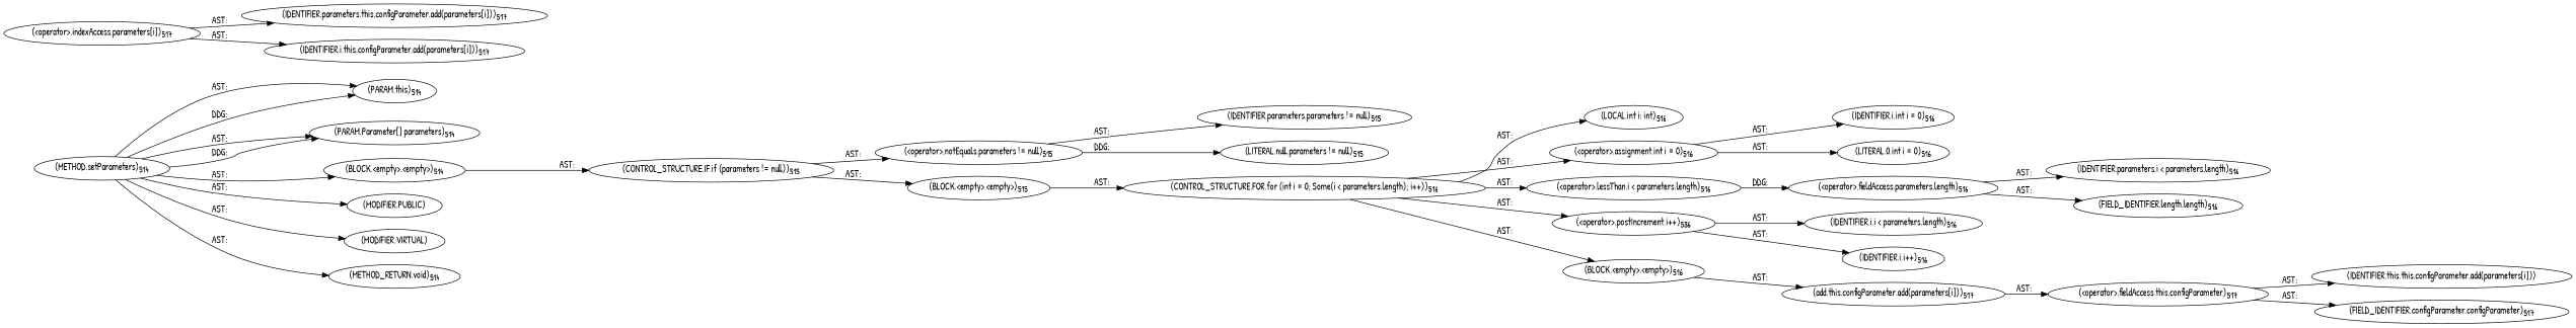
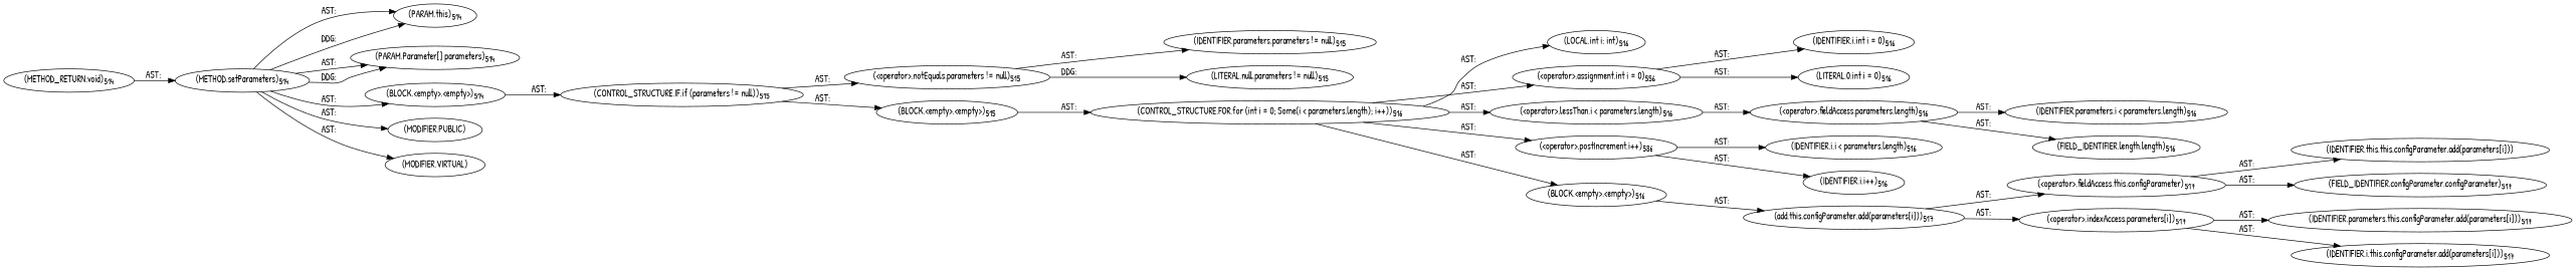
  digraph {
    fontname="Patrick Hand"
    rankdir=LR
    node [fontname="Patrick Hand"]
    edge [fontname="Patrick Hand"]
    n1 [label=<(METHOD,setParameters)<SUB>514</SUB>>]
    n2 [label=<(PARAM,this)<SUB>514</SUB>>]
    n3 [label=<(PARAM,Parameter[] parameters)<SUB>514</SUB>>]
    n4 [label=<(BLOCK,&lt;empty&gt;,&lt;empty&gt;)<SUB>514</SUB>>]
    n5 [label=<(MODIFIER,PUBLIC)>]
    n6 [label=<(MODIFIER,VIRTUAL)>]
    n7 [label=<(METHOD_RETURN,void)<SUB>514</SUB>>]
    n8 [label=<(CONTROL_STRUCTURE,IF,if (parameters != null))<SUB>515</SUB>>]
    n9 [label=<(&lt;operator&gt;.notEquals,parameters != null)<SUB>515</SUB>>]
    n10 [label=<(BLOCK,&lt;empty&gt;,&lt;empty&gt;)<SUB>515</SUB>>]
    n11 [label=<(IDENTIFIER,parameters,parameters != null)<SUB>515</SUB>>]
    n12 [label=<(LITERAL,null,parameters != null)<SUB>515</SUB>>]
    n13 [label=<(CONTROL_STRUCTURE,FOR,for (int i = 0; Some(i &lt; parameters.length); i++))<SUB>516</SUB>>]
    n14 [label=<(LOCAL,int i: int)<SUB>516</SUB>>]
-   n15 [label=<(&lt;operator&gt;.assignment,int i = 0)<SUB>516</SUB>>]
+   n15 [label=<(&lt;operator&gt;.assignment,int i = 0)<SUB>556</SUB>>]
    n16 [label=<(&lt;operator&gt;.lessThan,i &lt; parameters.length)<SUB>516</SUB>>]
    n17 [label=<(&lt;operator&gt;.postIncrement,i++)<SUB>586</SUB>>]
    n18 [label=<(BLOCK,&lt;empty&gt;,&lt;empty&gt;)<SUB>516</SUB>>]
    n19 [label=<(IDENTIFIER,i,int i = 0)<SUB>516</SUB>>]
    n20 [label=<(LITERAL,0,int i = 0)<SUB>516</SUB>>]
    n21 [label=<(&lt;operator&gt;.fieldAccess,parameters.length)<SUB>516</SUB>>]
    n22 [label=<(IDENTIFIER,i,i &lt; parameters.length)<SUB>516</SUB>>]
    n23 [label=<(IDENTIFIER,i,i++)<SUB>516</SUB>>]
    n24 [label=<(add,this.configParameter.add(parameters[i]))<SUB>517</SUB>>]
    n25 [label=<(IDENTIFIER,parameters,i &lt; parameters.length)<SUB>516</SUB>>]
    n26 [label=<(FIELD_IDENTIFIER,length,length)<SUB>516</SUB>>]
    n27 [label=<(&lt;operator&gt;.fieldAccess,this.configParameter)<SUB>517</SUB>>]
    n28 [label=<(&lt;operator&gt;.indexAccess,parameters[i])<SUB>517</SUB>>]
    n29 [label=<(IDENTIFIER,this,this.configParameter.add(parameters[i]))>]
    n30 [label=<(FIELD_IDENTIFIER,configParameter,configParameter)<SUB>517</SUB>>]
    n31 [label=<(IDENTIFIER,parameters,this.configParameter.add(parameters[i]))<SUB>517</SUB>>]
    n32 [label=<(IDENTIFIER,i,this.configParameter.add(parameters[i]))<SUB>517</SUB>>]
    n1 -> n2 [label="AST: "]
    n1 -> n2 [label="DDG: "]
    n1 -> n3 [label="AST: "]
    n1 -> n3 [label="DDG: "]
    n1 -> n4 [label="AST: "]
    n1 -> n5 [label="AST: "]
    n1 -> n6 [label="AST: "]
-   n1 -> n7 [label="AST: "]
+   n7 -> n1 [label="AST: "]
    n4 -> n8 [label="AST: "]
    n8 -> n9 [label="AST: "]
    n8 -> n10 [label="AST: "]
    n9 -> n11 [label="AST: "]
    n9 -> n12 [label="DDG: "]
    n10 -> n13 [label="AST: "]
    n13 -> n14 [label="AST: "]
    n13 -> n15 [label="AST: "]
    n13 -> n16 [label="AST: "]
    n13 -> n17 [label="AST: "]
    n13 -> n18 [label="AST: "]
    n15 -> n19 [label="AST: "]
    n15 -> n20 [label="AST: "]
-   n16 -> n21 [label="DDG: "]
+   n16 -> n21 [label="AST: "]
    n17 -> n22 [label="AST: "]
    n17 -> n23 [label="AST: "]
    n18 -> n24 [label="AST: "]
    n21 -> n25 [label="AST: "]
    n21 -> n26 [label="AST: "]
    n24 -> n27 [label="AST: "]
+   n24 -> n28 [label="AST: "]
    n27 -> n29 [label="AST: "]
    n27 -> n30 [label="AST: "]
    n28 -> n31 [label="AST: "]
    n28 -> n32 [label="AST: "]
  }
